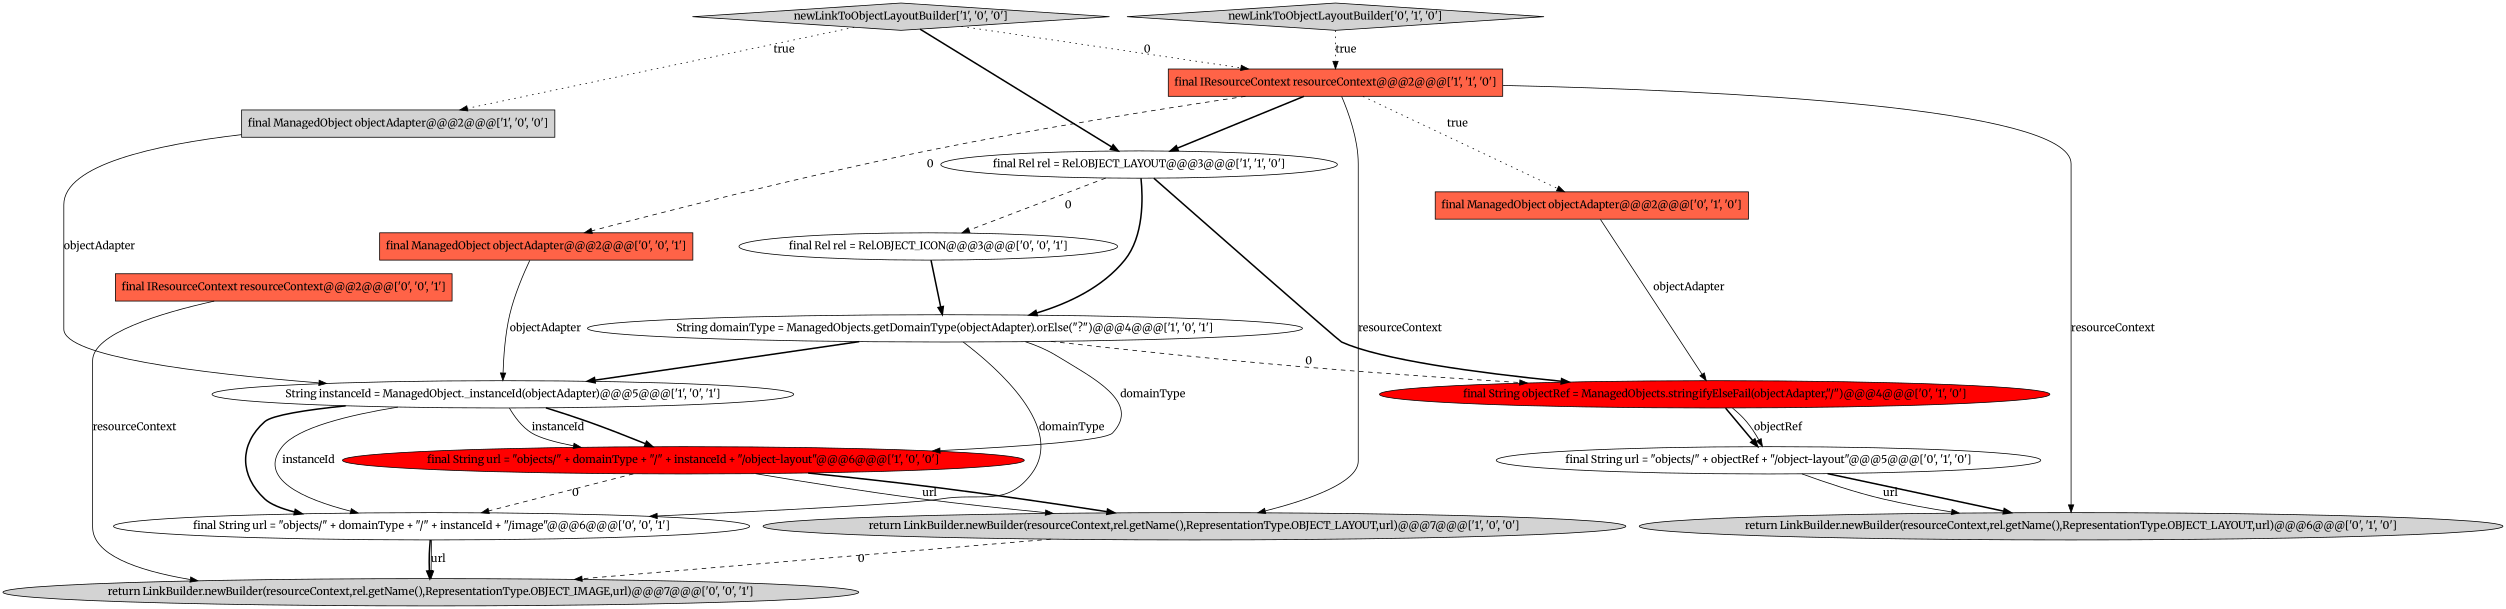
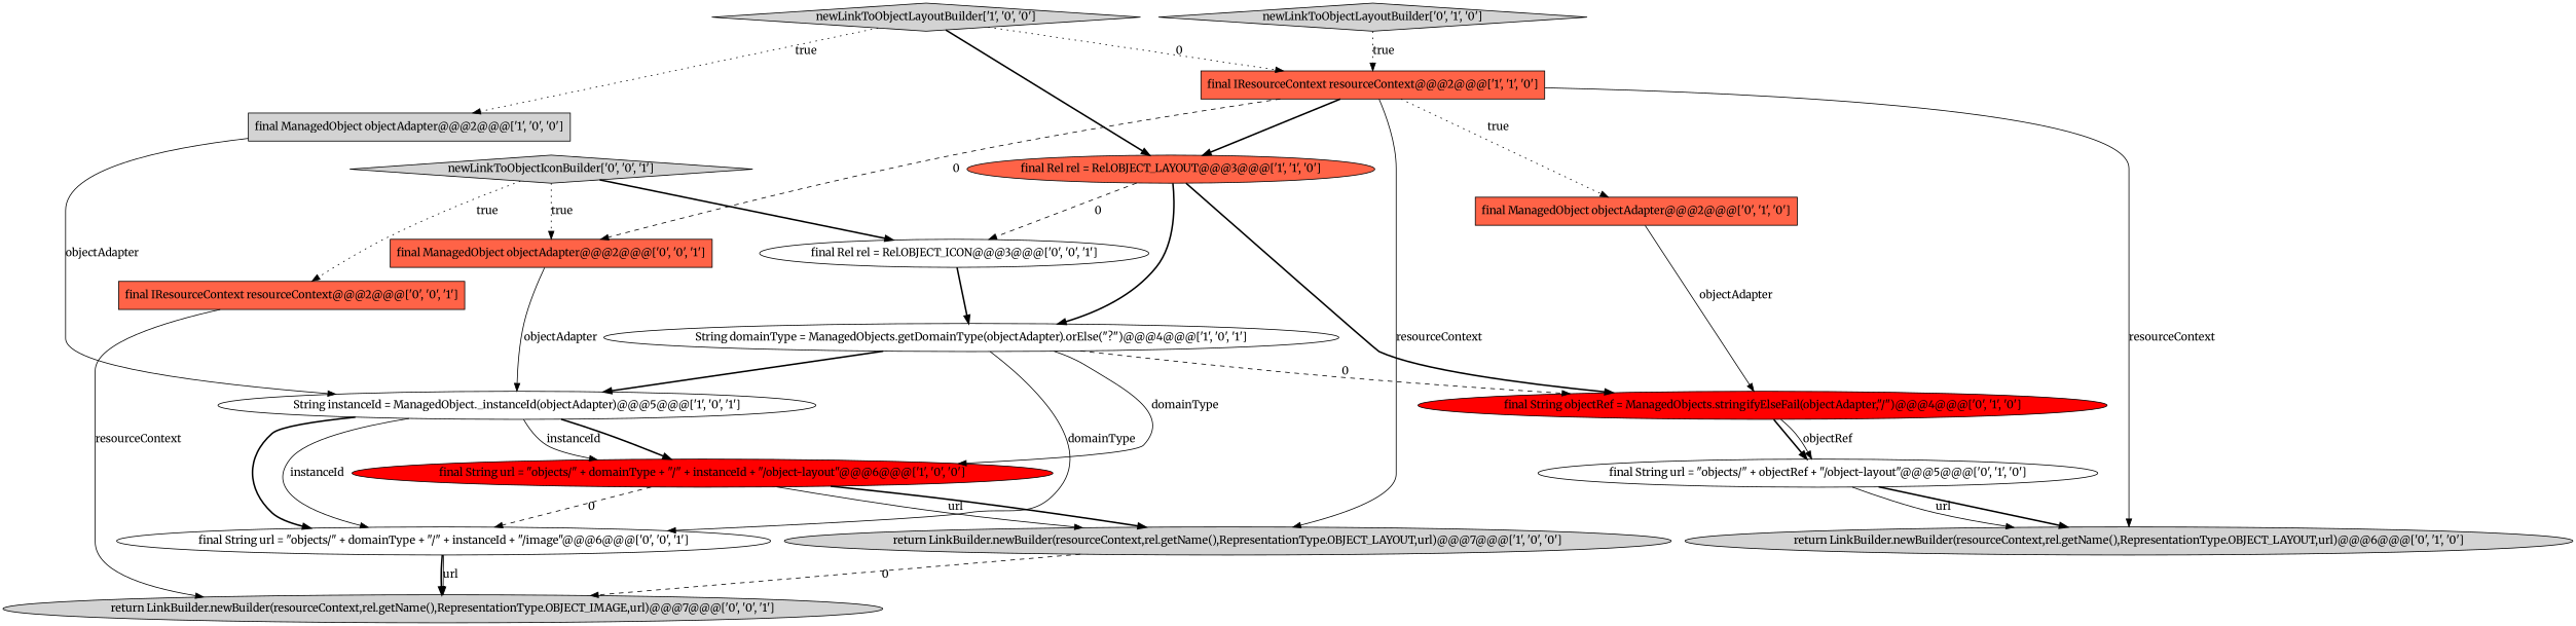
  digraph {
    fontname=Merriweather
    node [fillcolor=lightgray fontname=Merriweather shape=ellipse style=filled]
    edge [fontname=Merriweather style=solid]
    n1 [fillcolor=tomato label="final ManagedObject objectAdapter@@@2@@@['0', '0', '1']" shape=box]
    n2 [fillcolor=white label="String instanceId = ManagedObject._instanceId(objectAdapter)@@@5@@@['1', '0', '1']"]
    n3 [fillcolor=white label="final String url = \"objects/\" + domainType + \"/\" + instanceId + \"/image\"@@@6@@@['0', '0', '1']"]
    n4 [fillcolor=red label="final String url = \"objects/\" + domainType + \"/\" + instanceId + \"/object-layout\"@@@6@@@['1', '0', '0']"]
    n5 [label="return LinkBuilder.newBuilder(resourceContext,rel.getName(),RepresentationType.OBJECT_IMAGE,url)@@@7@@@['0', '0', '1']"]
    n6 [fillcolor=white label="String domainType = ManagedObjects.getDomainType(objectAdapter).orElse(\"?\")@@@4@@@['1', '0', '1']"]
    n7 [fillcolor=red label="final String objectRef = ManagedObjects.stringifyElseFail(objectAdapter,\"/\")@@@4@@@['0', '1', '0']"]
    n8 [fillcolor=white label="final String url = \"objects/\" + objectRef + \"/object-layout\"@@@5@@@['0', '1', '0']"]
    n9 [label="return LinkBuilder.newBuilder(resourceContext,rel.getName(),RepresentationType.OBJECT_LAYOUT,url)@@@7@@@['1', '0', '0']"]
    n10 [fillcolor=white label="final Rel rel = Rel.OBJECT_ICON@@@3@@@['0', '0', '1']"]
    n11 [label="newLinkToObjectLayoutBuilder['1', '0', '0']" shape=diamond]
-   n12 [fillcolor=white label="final Rel rel = Rel.OBJECT_LAYOUT@@@3@@@['1', '1', '0']"]
+   n12 [fillcolor=tomato label="final Rel rel = Rel.OBJECT_LAYOUT@@@3@@@['1', '1', '0']"]
    n13 [label="final ManagedObject objectAdapter@@@2@@@['1', '0', '0']" shape=box]
    n14 [fillcolor=tomato label="final IResourceContext resourceContext@@@2@@@['1', '1', '0']" shape=box]
    n15 [fillcolor=tomato label="final ManagedObject objectAdapter@@@2@@@['0', '1', '0']" shape=box]
    n16 [label="return LinkBuilder.newBuilder(resourceContext,rel.getName(),RepresentationType.OBJECT_LAYOUT,url)@@@6@@@['0', '1', '0']"]
+   n17 [label="newLinkToObjectIconBuilder['0', '0', '1']" shape=diamond]
    n18 [fillcolor=tomato label="final IResourceContext resourceContext@@@2@@@['0', '0', '1']" shape=box]
    n19 [label="newLinkToObjectLayoutBuilder['0', '1', '0']" shape=diamond]
    n1 -> n2 [label=objectAdapter]
    n2 -> n3 [style=bold]
    n2 -> n3 [label=instanceId]
    n2 -> n4 [style=bold]
    n2 -> n4 [label=instanceId]
    n3 -> n5 [label=url]
    n3 -> n5 [style=bold]
    n4 -> n3 [label=0 style=dashed]
    n4 -> n9 [label=url]
    n4 -> n9 [style=bold]
    n6 -> n2 [style=bold]
    n6 -> n3 [label=domainType]
    n6 -> n4 [label=domainType]
    n6 -> n7 [label=0 style=dashed]
    n7 -> n8 [style=bold]
    n7 -> n8 [label=objectRef]
    n8 -> n16 [style=bold]
    n8 -> n16 [label=url]
    n9 -> n5 [label=0 style=dashed]
    n10 -> n6 [style=bold]
    n11 -> n12 [style=bold]
    n11 -> n13 [label=true style=dotted]
    n11 -> n14 [label=0 style=dotted]
    n12 -> n6 [style=bold]
    n12 -> n7 [style=bold]
    n12 -> n10 [label=0 style=dashed]
    n13 -> n2 [label=objectAdapter]
    n14 -> n1 [label=0 style=dashed]
    n14 -> n9 [label=resourceContext]
    n14 -> n12 [style=bold]
    n14 -> n15 [label=true style=dotted]
    n14 -> n16 [label=resourceContext]
    n15 -> n7 [label=objectAdapter]
+   n17 -> n1 [label=true style=dotted]
+   n17 -> n10 [style=bold]
+   n17 -> n18 [label=true style=dotted]
    n18 -> n5 [label=resourceContext]
    n19 -> n14 [label=true style=dotted]
  }
